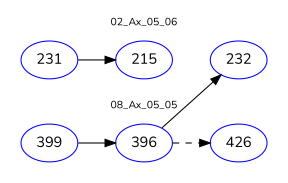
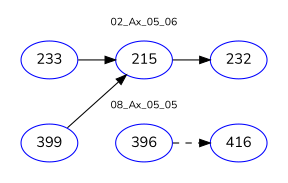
  digraph {
    fontname=Nunito
    rankdir=LR
    node [color=blue fontname=Nunito]
    edge [color=black fontname=Nunito style=solid]
-   n1 [label=231]
+   n1 [label=233]
    n2 [label=215]
    n3 [label=232]
    n4 [label=399]
    n5 [label=396]
-   n6 [label=426]
+   n6 [label=416]
    subgraph cluster_1 {
      color=white
      fontsize=10
      label="02_Ax_05_06"
      n1
      n2
      n3
    }
    subgraph cluster_2 {
      color=white
      fontsize=10
      label="08_Ax_05_05"
      n4
      n5
      n6
    }
    n1 -> n2
-   n5 -> n3
-   n4 -> n5
+   n2 -> n3
+   n4 -> n2
    n5 -> n6 [style=dashed]
  }
